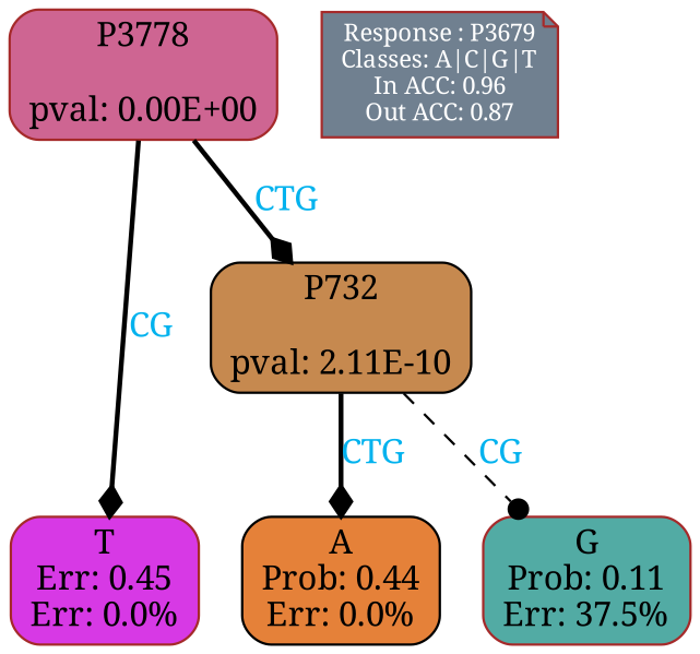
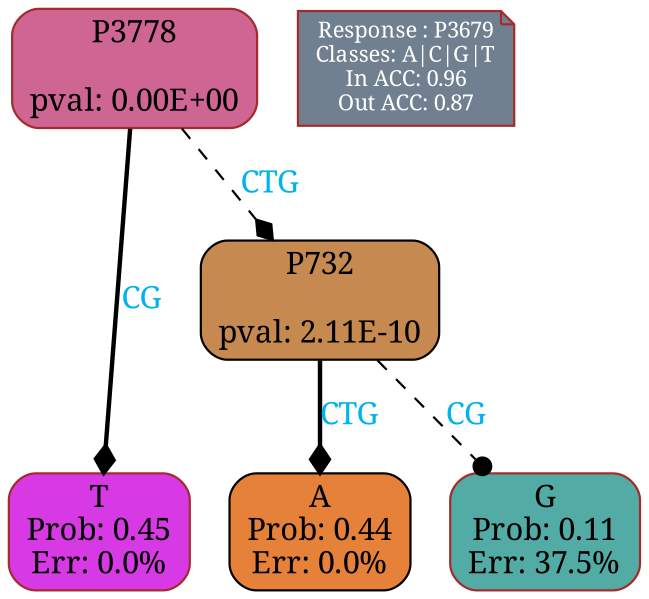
  digraph {
    fontname="Noto Serif"
    ranksep=equally
    splines=polylines
    node [color=brown fontname="Noto Serif" shape=box style="filled, rounded"]
    edge [arrowhead=diamond fontcolor=deepskyblue2 fontname="Noto Serif" style=bold]
-   n1 [fillcolor="#d739e5" label="T\nErr: 0.45\nErr: 0.0%"]
+   n1 [fillcolor="#d739e5" label="T\nProb: 0.45\nErr: 0.0%"]
    n2 [color=black fillcolor="#e58139" label="A\nProb: 0.44\nErr: 0.0%"]
    n3 [fillcolor="#52aba4" label="G\nProb: 0.11\nErr: 37.5%"]
    n4 [align=left fillcolor=slategray fontcolor=white fontsize=10 label="Response : P3679\nClasses: A|C|G|T\nIn ACC: 0.96\nOut ACC: 0.87\n" shape=note style=filled]
    n5 [fillcolor="#ce6592" label="P3778\n\npval: 0.00E+00"]
    n6 [color=black fillcolor="#c6894f" label="P732\n\npval: 2.11E-10"]
    subgraph sub_1 {
      rank=same
      n1
      n2
      n3
    }
    subgraph sub_2 {
      rank=same
      n4
      n5
    }
    n5 -> n1 [label=CG]
-   n5 -> n6 [label=CTG]
+   n5 -> n6 [label=CTG style=dashed]
    n6 -> n2 [label=CTG]
    n6 -> n3 [arrowhead=dot label=CG style=dashed]
  }
